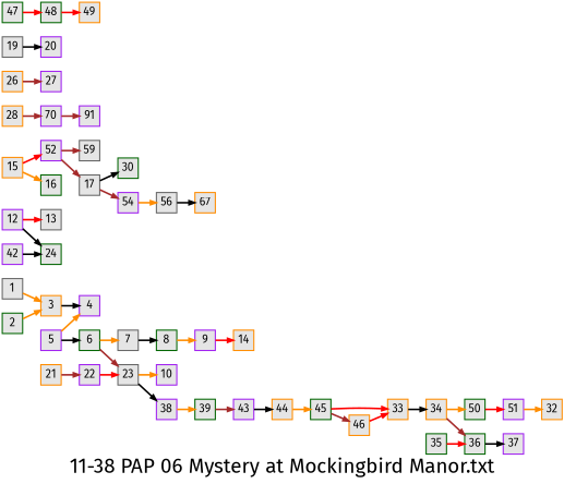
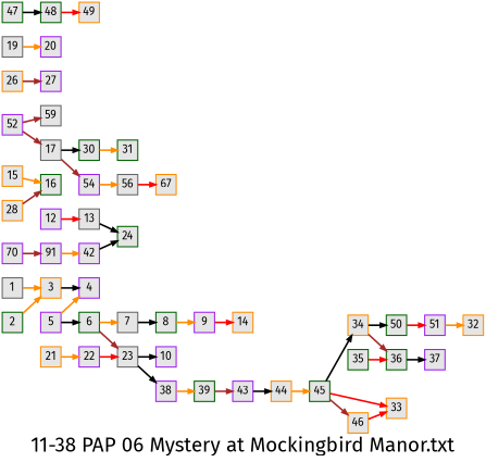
  digraph {
    fontname="Fira Sans"
    fontsize=36
    label="11-38 PAP 06 Mystery at Mockingbird Manor.txt"
    nodesep=0.35
    ordering=out
    rankdir=LR
    ranksep=0.45
    node [color=purple fillcolor=grey90 fixedsize=true fontname="Fira Sans" fontsize=20 labelfloat=true margin="0,0" penwidth=2 regular=true shape=rect style=filled]
    edge [color=darkorange fontname="Fira Sans" fontsize=12 labelfloat=true penwidth=3]
    1 [color=gray40]
    3 [color=darkorange]
    2 [color=darkgreen]
    4
    5
    6 [color=darkgreen]
    7 [color=gray40]
    23 [color=gray40]
    8 [color=darkgreen]
    21 [color=darkorange]
    22
    9
    14 [color=darkorange]
    12
    13 [color=gray40]
    15 [color=darkorange]
    52
    16 [color=darkgreen]
    24 [color=darkgreen]
    28 [color=darkorange]
    n21 [label=70]
    26 [color=darkorange]
    27
    n24 [label=91]
    n25 [color=gray40 label=59]
    17 [color=gray40]
    30 [color=darkgreen]
    54
+   31 [color=darkgreen]
    56 [color=gray40]
    n31 [color=darkorange label=67]
    19 [color=gray40]
    20
    10
    38
    39 [color=darkgreen]
    43
    42
    33 [color=darkorange]
    34 [color=darkorange]
    50 [color=darkgreen]
    36 [color=darkgreen]
    35 [color=darkgreen]
    51
    37
    32 [color=darkorange]
    44 [color=darkorange]
    45 [color=darkgreen]
    46 [color=darkorange]
    47 [color=darkgreen]
    48 [color=darkgreen]
    49 [color=darkorange]
    1 -> 3
    3 -> 4 [color=black]
    2 -> 3
    5 -> 4
    5 -> 6 [color=black]
    6 -> 7
    6 -> 23 [color=brown]
    7 -> 8 [color=black]
-   23 -> 10
+   23 -> 10 [color=black]
    23 -> 38 [color=black]
    8 -> 9
-   21 -> 22 [color=brown]
+   21 -> 22
    22 -> 23 [color=red]
    9 -> 14 [color=red]
    12 -> 13 [color=red]
-   12 -> 24 [color=black]
-   15 -> 52 [color=red]
+   13 -> 24 [color=black]
    15 -> 16
    52 -> n25 [color=brown]
    52 -> 17 [color=brown]
-   28 -> n21 [color=brown]
+   28 -> 16 [color=brown]
    n21 -> n24 [color=brown]
    26 -> 27 [color=brown]
+   n24 -> 42
    17 -> 30 [color=black]
    17 -> 54 [color=brown]
+   30 -> 31
    54 -> 56
-   56 -> n31 [color=black]
-   19 -> 20 [color=black]
+   56 -> n31 [color=red]
+   19 -> 20
    38 -> 39
    39 -> 43 [color=brown]
    43 -> 44 [color=black]
    42 -> 24 [color=black]
-   33 -> 34 [color=black]
-   34 -> 50
+   45 -> 34 [color=black]
+   34 -> 50 [color=black]
    34 -> 36 [color=brown]
    50 -> 51 [color=red]
    36 -> 37 [color=black]
    35 -> 36 [color=red]
    51 -> 32
    44 -> 45
    45 -> 33 [color=red]
    45 -> 46 [color=brown]
    46 -> 33 [color=red]
-   47 -> 48 [color=red]
+   47 -> 48 [color=black]
    48 -> 49 [color=red]
  }
